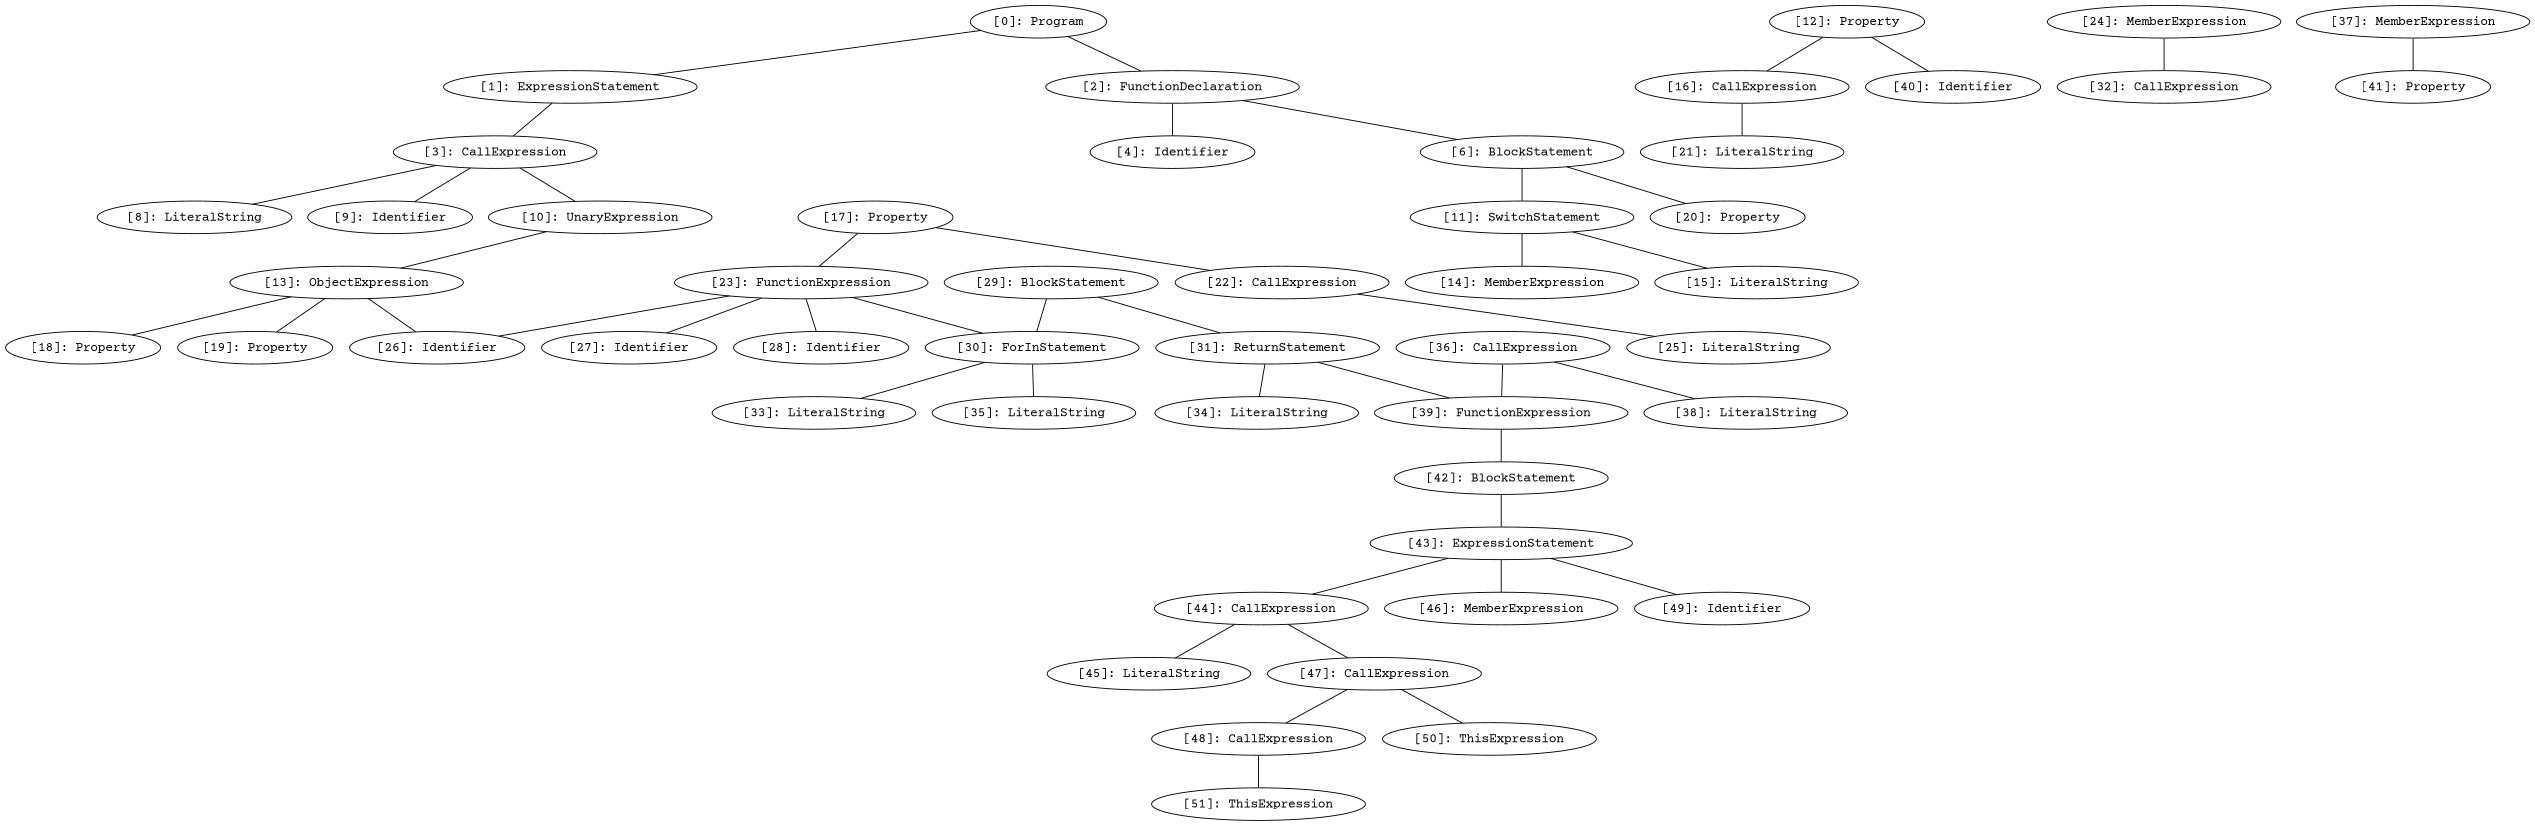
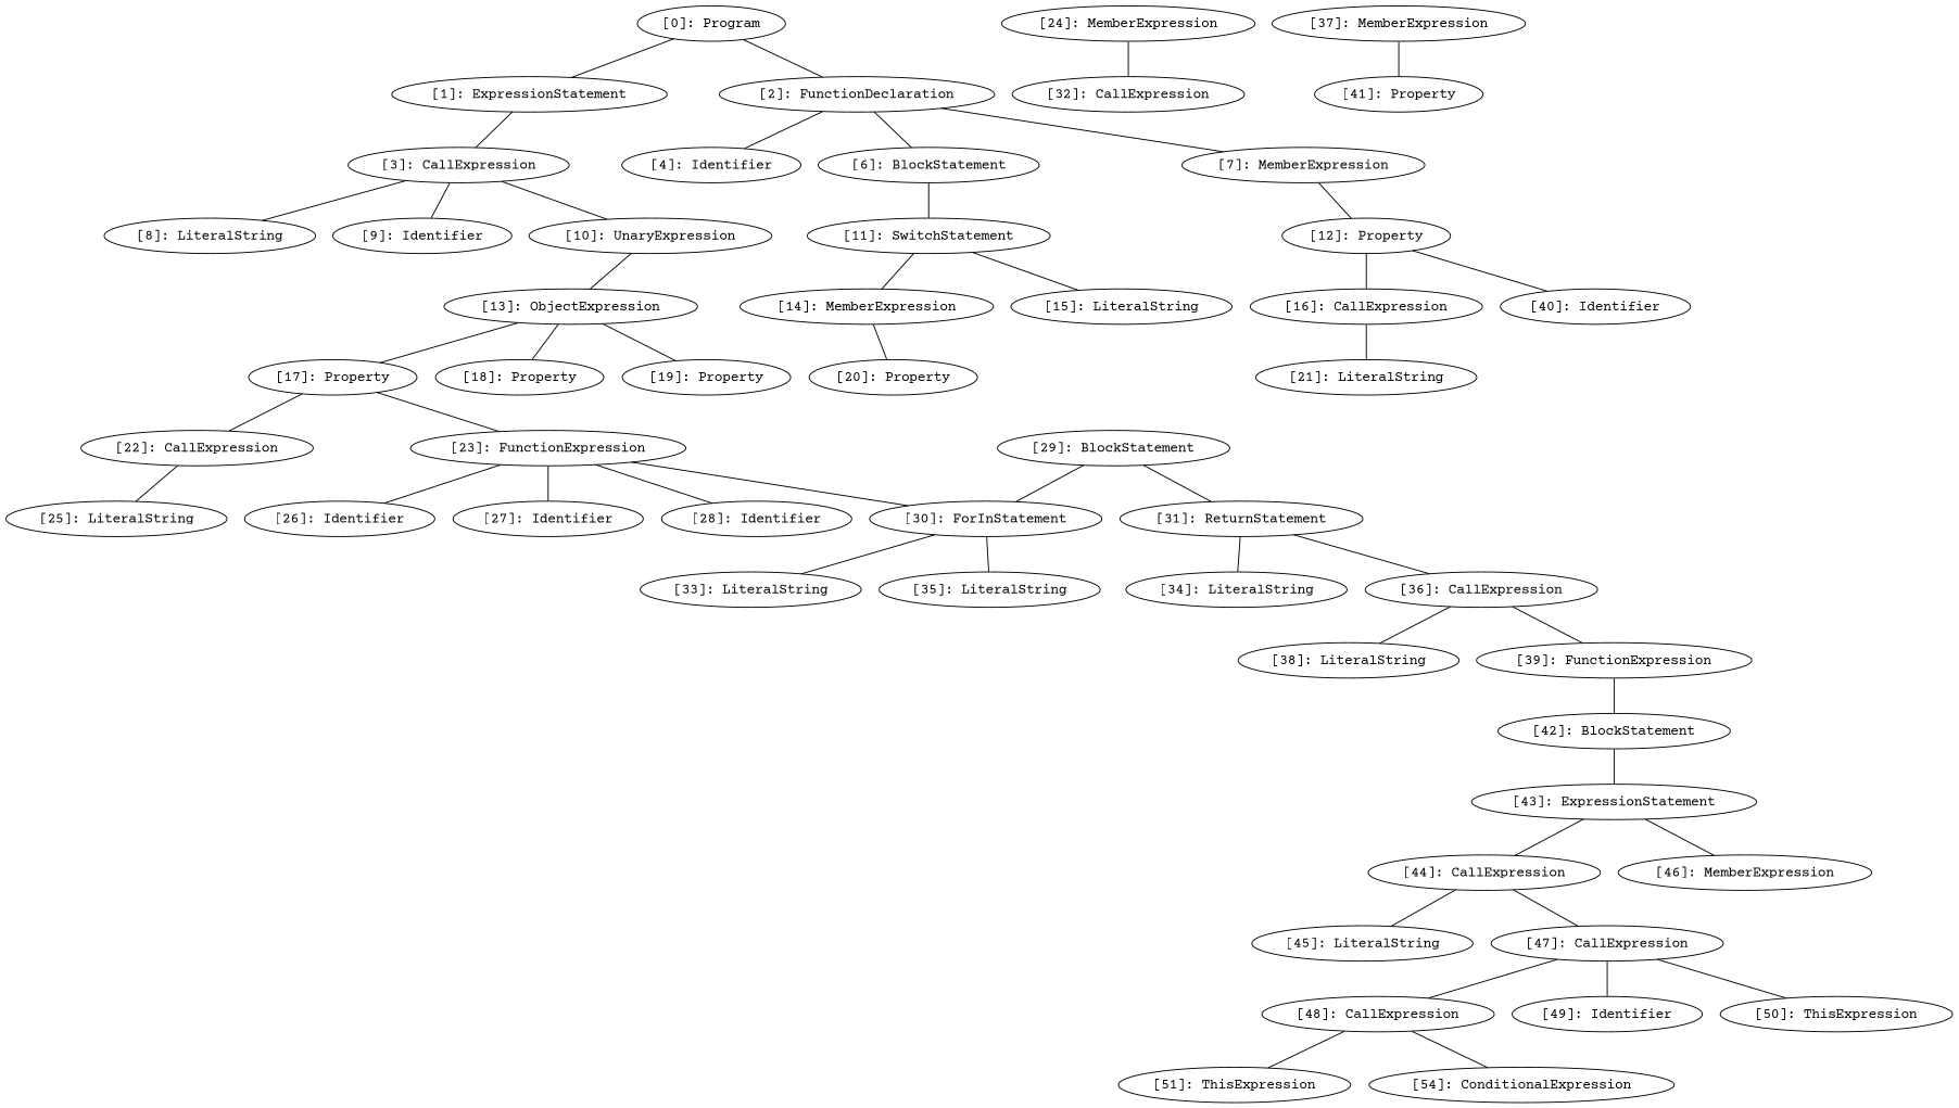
  graph {
    fontname="Courier Prime"
    node [fontname="Courier Prime"]
    edge [fontname="Courier Prime"]
    n1 [label="[0]: Program"]
    n2 [label="[1]: ExpressionStatement"]
    n3 [label="[2]: FunctionDeclaration"]
    n4 [label="[3]: CallExpression"]
    n5 [label="[4]: Identifier"]
    n6 [label="[6]: BlockStatement"]
+   n7 [label="[7]: MemberExpression"]
    n8 [label="[8]: LiteralString"]
    n9 [label="[9]: Identifier"]
    n10 [label="[10]: UnaryExpression"]
    n11 [label="[11]: SwitchStatement"]
    n12 [label="[12]: Property"]
    n13 [label="[13]: ObjectExpression"]
    n14 [label="[14]: MemberExpression"]
    n15 [label="[15]: LiteralString"]
    n16 [label="[16]: CallExpression"]
    n17 [label="[40]: Identifier"]
    n18 [label="[17]: Property"]
    n19 [label="[18]: Property"]
    n20 [label="[19]: Property"]
    n21 [label="[20]: Property"]
    n22 [label="[21]: LiteralString"]
    n23 [label="[22]: CallExpression"]
    n24 [label="[23]: FunctionExpression"]
    n25 [label="[25]: LiteralString"]
    n26 [label="[26]: Identifier"]
    n27 [label="[27]: Identifier"]
    n28 [label="[28]: Identifier"]
    n29 [label="[30]: ForInStatement"]
    n30 [label="[29]: BlockStatement"]
    n31 [label="[31]: ReturnStatement"]
    n32 [label="[24]: MemberExpression"]
    n33 [label="[32]: CallExpression"]
    n34 [label="[33]: LiteralString"]
    n35 [label="[35]: LiteralString"]
    n36 [label="[34]: LiteralString"]
    n37 [label="[36]: CallExpression"]
    n38 [label="[38]: LiteralString"]
    n39 [label="[39]: FunctionExpression"]
    n40 [label="[42]: BlockStatement"]
    n41 [label="[37]: MemberExpression"]
    n42 [label="[41]: Property"]
    n43 [label="[43]: ExpressionStatement"]
    n44 [label="[44]: CallExpression"]
    n45 [label="[46]: MemberExpression"]
    n46 [label="[45]: LiteralString"]
    n47 [label="[47]: CallExpression"]
    n48 [label="[48]: CallExpression"]
    n49 [label="[49]: Identifier"]
    n50 [label="[50]: ThisExpression"]
    n51 [label="[51]: ThisExpression"]
+   n52 [label="[54]: ConditionalExpression"]
    n1 -- n2
    n1 -- n3
    n2 -- n4
    n3 -- n5
    n3 -- n6
+   n3 -- n7
    n4 -- n8
    n4 -- n9
    n4 -- n10
    n6 -- n11
+   n7 -- n12
    n10 -- n13
    n11 -- n14
    n11 -- n15
    n12 -- n16
    n12 -- n17
-   n13 -- n26
+   n13 -- n18
    n13 -- n19
    n13 -- n20
-   n6 -- n21
+   n14 -- n21
    n16 -- n22
    n18 -- n23
    n18 -- n24
    n23 -- n25
    n24 -- n26
    n24 -- n27
    n24 -- n28
    n24 -- n29
    n29 -- n34
    n29 -- n35
    n30 -- n29
    n30 -- n31
    n31 -- n36
-   n31 -- n39
+   n31 -- n37
    n32 -- n33
    n37 -- n38
    n37 -- n39
    n39 -- n40
    n40 -- n43
    n41 -- n42
    n43 -- n44
    n43 -- n45
    n44 -- n46
    n44 -- n47
    n47 -- n48
-   n43 -- n49
+   n47 -- n49
    n47 -- n50
    n48 -- n51
+   n48 -- n52
  }
